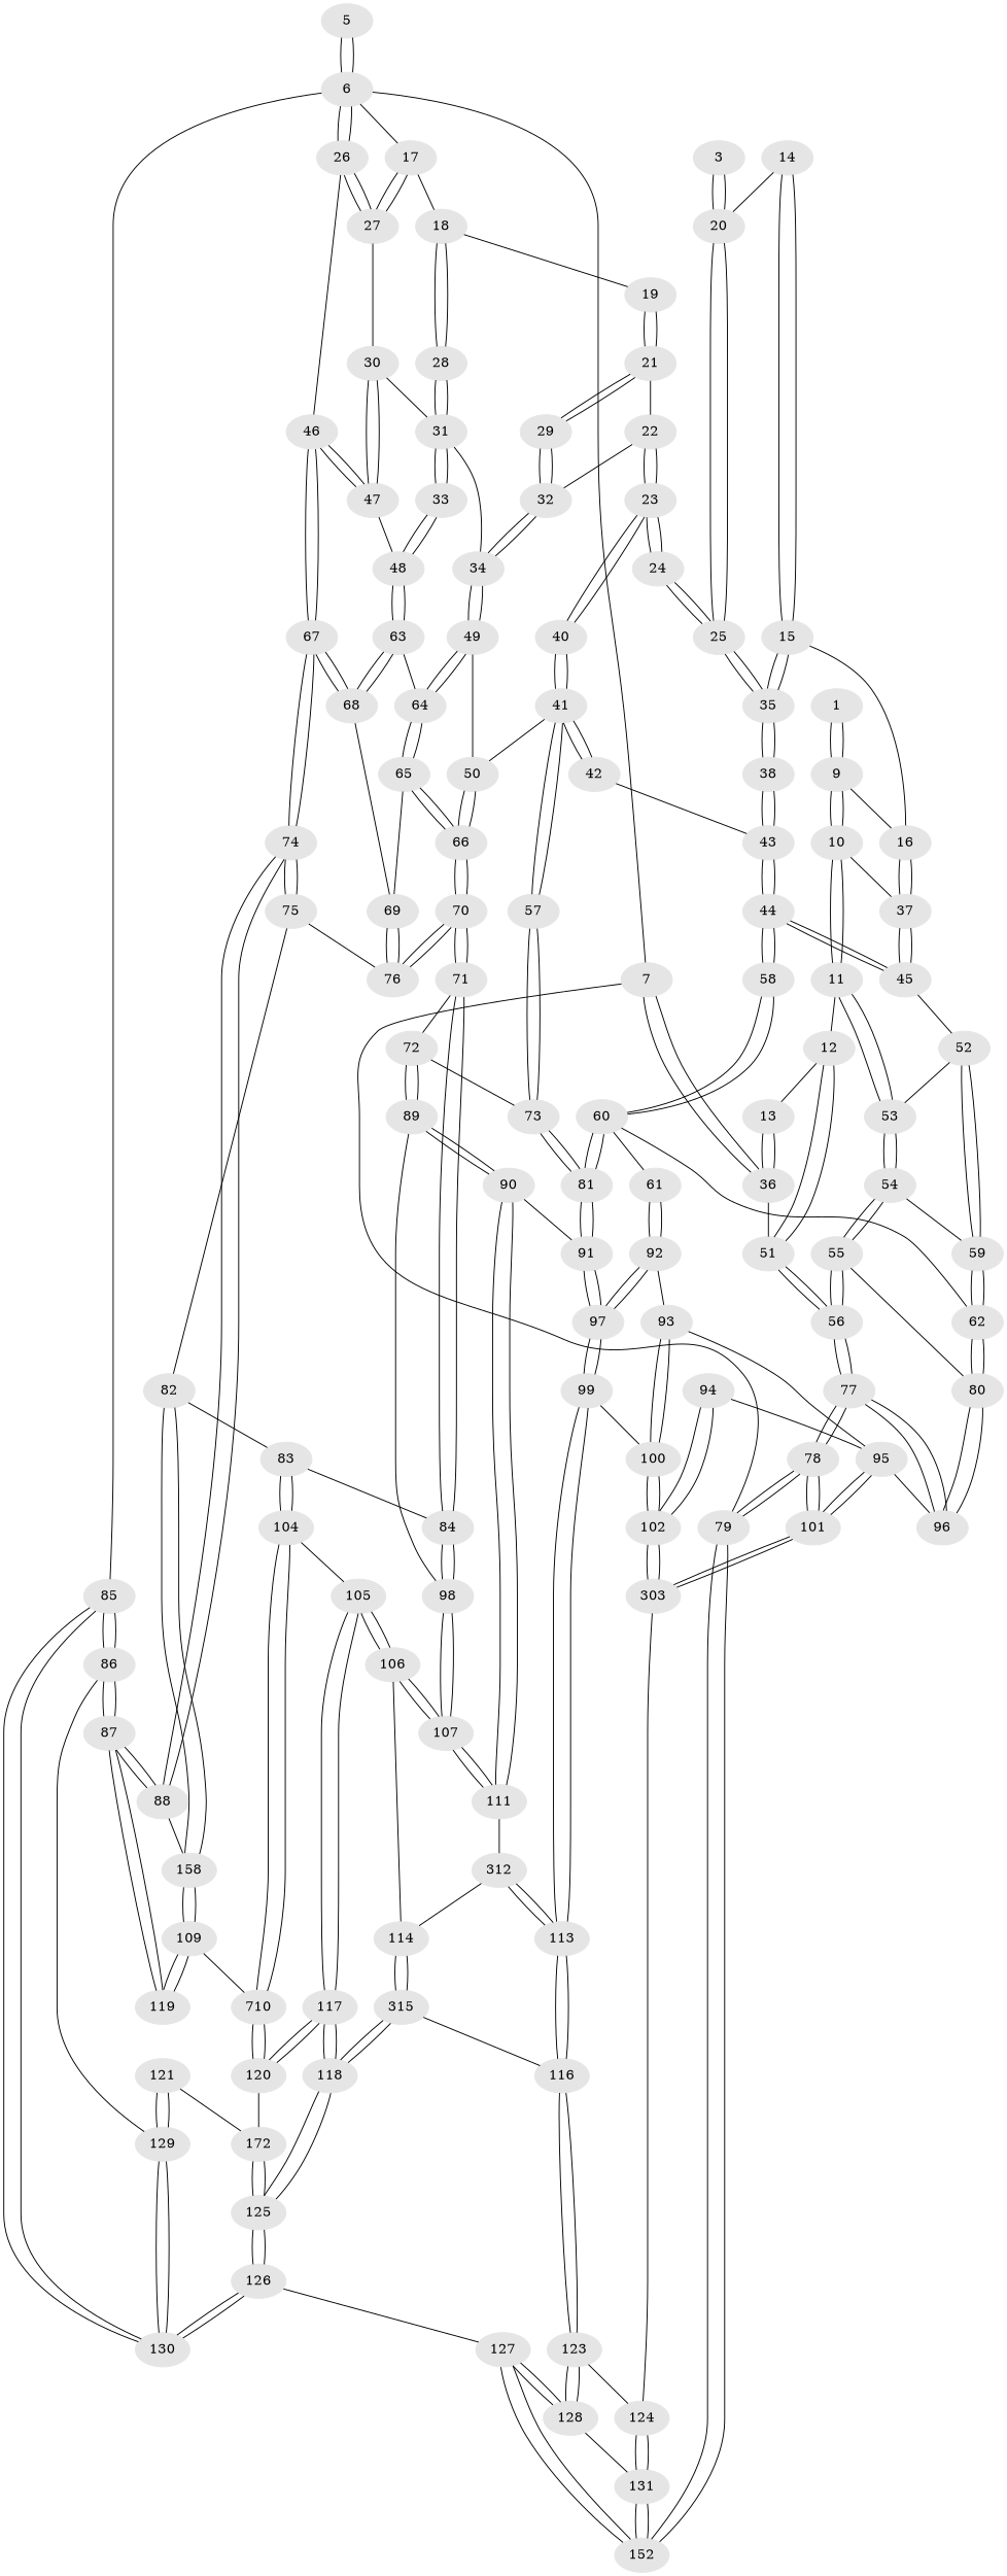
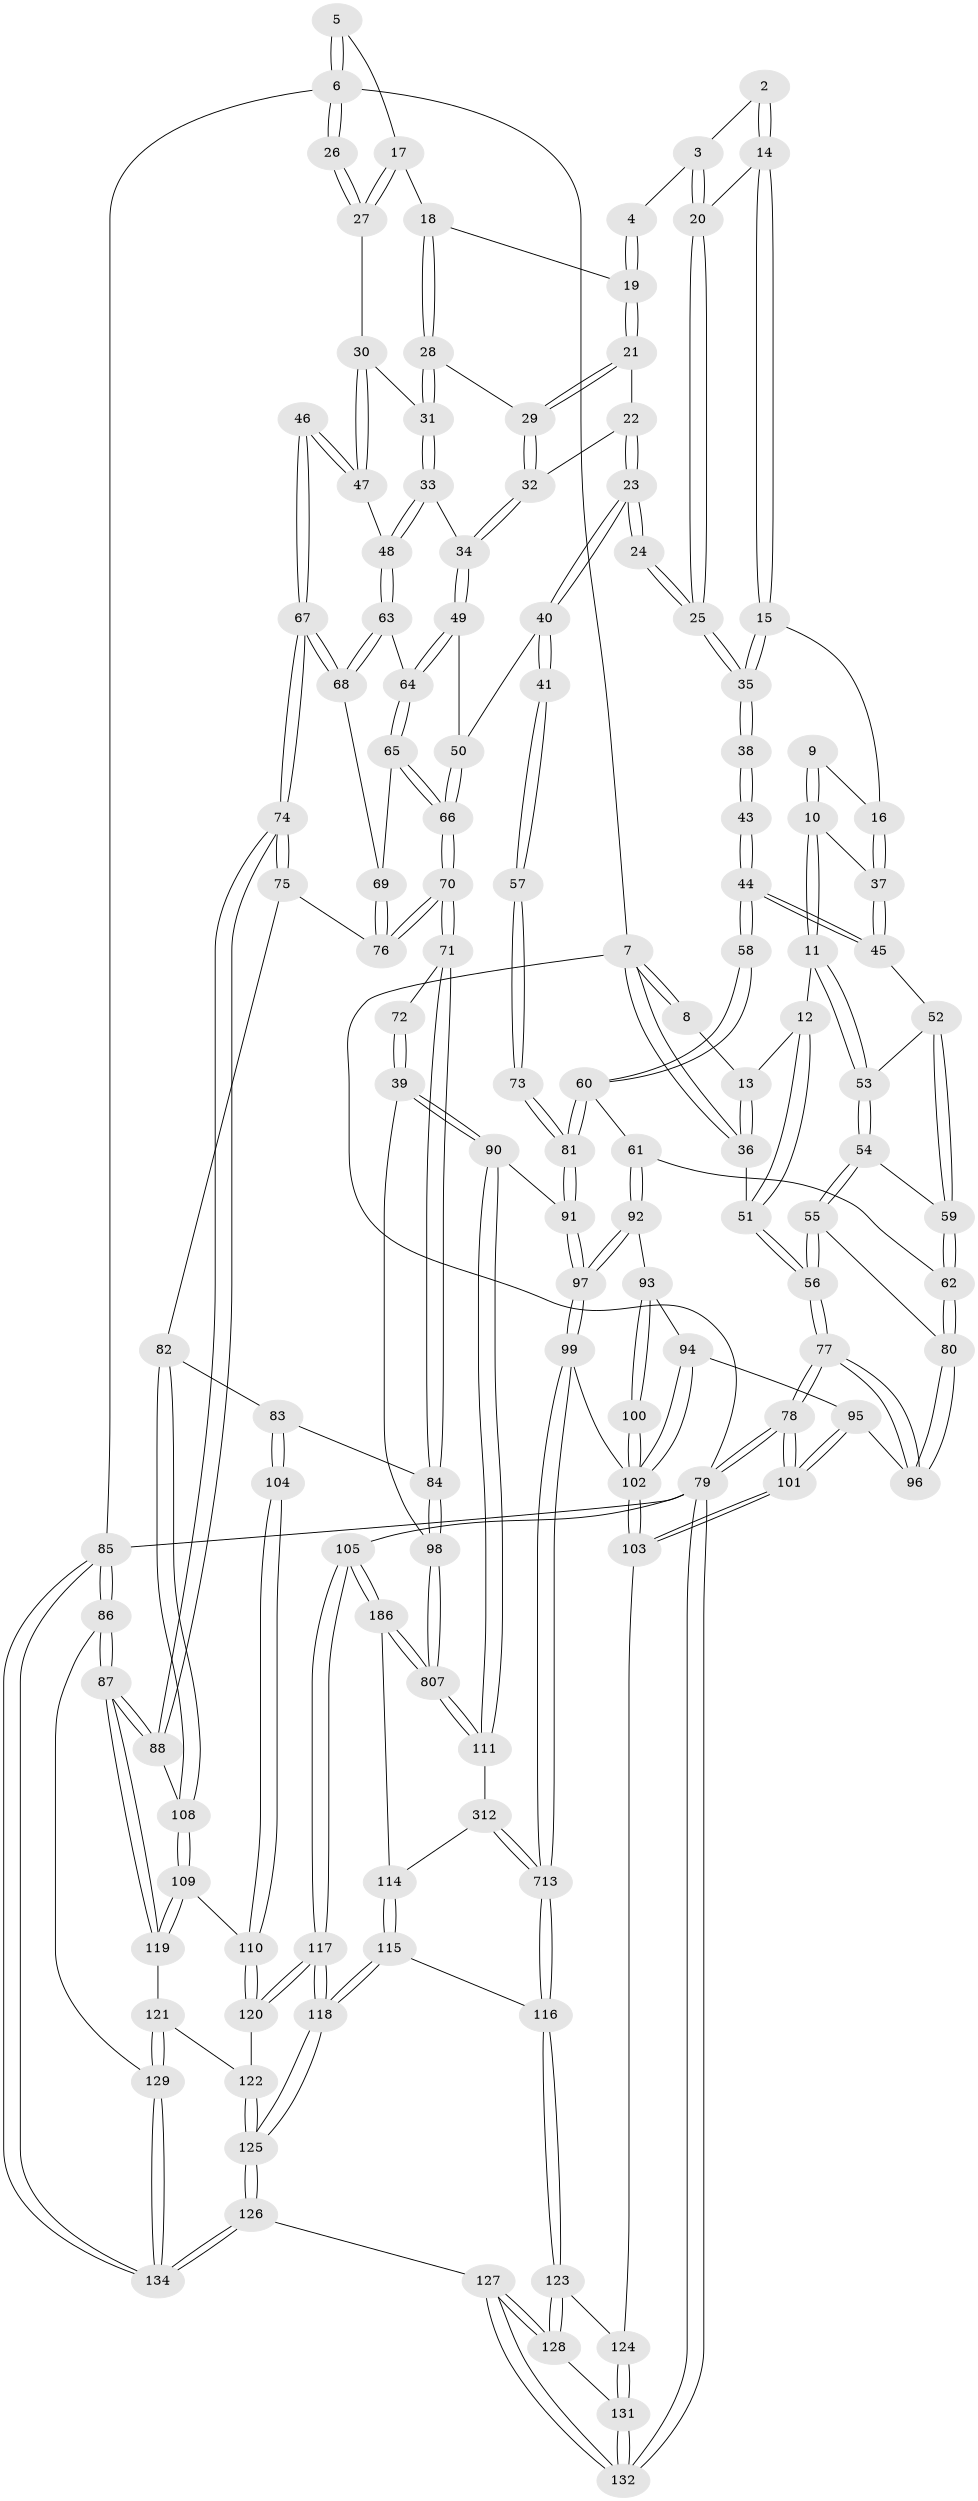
  graph {
    node [color=gray90 style=filled]
-   1
    9
+   2
    3
    14
    10
    16
+   4
    20
    15
    19
    25
    5
    6
    17
    21
    7
    26
    85
    18
    27
+   8
    36
    79
    46
    86
-   130
+   130 [label=134]
    13
    51
-   132 [label=152]
+   132
    11
    37
    12
    53
    45
    54
    56
    35
    38
    28
    30
    29
    31
    22
    23
    32
    24
    40
    34
    41
    50
    47
    67
    33
    48
    49
    63
    64
    43
    52
    44
-   42
    57
    66
    73
    58
    60
    59
    68
    74
    65
    70
    77
    62
    55
    80
    96
    78
    81
    61
    92
    91
    97
    93
    69
    76
    71
    75
    88
    72
    84
-   89
+   89 [label=39]
    98
    90
    82
-   108 [label=158]
+   108
    83
    101
-   103 [label=303]
+   103
    104
    109
    105
-   110 [label=710]
-   107
+   110
+   107 [label=807]
    87
    129
    119
    121
    111
    n110 [label=312]
    99
    94
    100
    95
    102
-   113
+   113 [label=713]
    116
    124
    131
-   106
+   106 [label=186]
    117
    120
    114
    118
-   115 [label=315]
-   122 [label=172]
+   115
+   122
    123
    125
    128
    126
    127
-   1 -- 9
-   1 -- 9
    9 -- 10
    9 -- 10
    9 -- 16
+   2 -- 3
+   2 -- 14
+   2 -- 14
+   3 -- 4
    3 -- 20
    3 -- 20
    14 -- 20
    14 -- 15
    14 -- 15
    10 -- 11
    10 -- 11
    10 -- 37
    16 -- 37
    16 -- 37
+   4 -- 19
+   4 -- 19
    20 -- 25
    20 -- 25
    15 -- 16
    15 -- 35
    15 -- 35
    19 -- 21
    19 -- 21
    25 -- 35
    25 -- 35
    5 -- 6
    5 -- 6
-   6 -- 17
+   5 -- 17
    6 -- 7
    6 -- 26
    6 -- 26
    6 -- 85
    17 -- 18
    17 -- 27
    17 -- 27
    21 -- 29
    21 -- 29
    21 -- 22
+   7 -- 8
+   7 -- 8
    7 -- 36
    7 -- 36
    7 -- 79
    26 -- 27
    26 -- 27
-   26 -- 46
    85 -- 86
    85 -- 86
    85 -- 130
    85 -- 130
    18 -- 19
    18 -- 28
    18 -- 28
    27 -- 30
+   8 -- 13
    36 -- 51
+   79 -- 85
    79 -- 132
    79 -- 132
    46 -- 47
    46 -- 47
    46 -- 67
    46 -- 67
    86 -- 87
    86 -- 87
    86 -- 129
    13 -- 36
    13 -- 36
    51 -- 56
    51 -- 56
    11 -- 12
    11 -- 53
    11 -- 53
    37 -- 45
    37 -- 45
    12 -- 13
    12 -- 51
    12 -- 51
    53 -- 54
    53 -- 54
    45 -- 52
    54 -- 59
    54 -- 55
    54 -- 55
    56 -- 77
    56 -- 77
    35 -- 38
    35 -- 38
    38 -- 43
    38 -- 43
+   28 -- 29
    28 -- 31
    28 -- 31
    30 -- 31
    30 -- 47
    30 -- 47
    29 -- 32
    29 -- 32
    31 -- 33
    31 -- 33
    22 -- 23
    22 -- 23
    22 -- 32
    23 -- 24
    23 -- 24
    23 -- 40
    23 -- 40
    32 -- 34
    32 -- 34
    24 -- 25
    24 -- 25
    40 -- 41
    40 -- 41
-   41 -- 50
+   40 -- 50
    34 -- 49
    34 -- 49
-   41 -- 42
-   41 -- 42
    41 -- 57
    41 -- 57
    50 -- 66
    50 -- 66
    47 -- 48
    67 -- 68
    67 -- 68
    67 -- 74
    67 -- 74
-   31 -- 34
+   33 -- 34
    33 -- 48
    33 -- 48
    48 -- 63
    48 -- 63
    49 -- 50
    49 -- 64
    49 -- 64
    63 -- 64
    63 -- 68
    63 -- 68
    64 -- 65
    64 -- 65
    43 -- 44
    43 -- 44
    52 -- 53
    52 -- 59
    52 -- 59
    44 -- 45
    44 -- 45
    44 -- 58
    44 -- 58
-   42 -- 43
    57 -- 73
    57 -- 73
    66 -- 70
    66 -- 70
    73 -- 81
    73 -- 81
    58 -- 60
    58 -- 60
    60 -- 81
    60 -- 81
    60 -- 61
    59 -- 62
    59 -- 62
    68 -- 69
    74 -- 75
    74 -- 75
    74 -- 88
    74 -- 88
    65 -- 66
    65 -- 66
    65 -- 69
    70 -- 76
    70 -- 76
    70 -- 71
    70 -- 71
    77 -- 96
    77 -- 96
    77 -- 78
    77 -- 78
    62 -- 80
    62 -- 80
    55 -- 56
    55 -- 56
    55 -- 80
    80 -- 96
    80 -- 96
    78 -- 79
    78 -- 79
    78 -- 101
    78 -- 101
    81 -- 91
    81 -- 91
-   60 -- 62
+   61 -- 62
    61 -- 92
    61 -- 92
    92 -- 97
    92 -- 97
    92 -- 93
    91 -- 97
    91 -- 97
    97 -- 99
    97 -- 99
-   93 -- 95
+   93 -- 94
    93 -- 100
    93 -- 100
    69 -- 76
    69 -- 76
    71 -- 72
    71 -- 84
    71 -- 84
    75 -- 76
    75 -- 82
    88 -- 108
-   72 -- 73
    72 -- 89
    72 -- 89
    84 -- 98
    84 -- 98
    89 -- 98
    89 -- 90
    89 -- 90
    98 -- 107
    98 -- 107
    90 -- 91
    90 -- 111
    90 -- 111
    82 -- 108
    82 -- 108
    82 -- 83
    108 -- 109
    108 -- 109
    83 -- 84
    83 -- 104
    83 -- 104
    101 -- 103
    101 -- 103
    103 -- 124
-   104 -- 105
+   79 -- 105
    104 -- 110
    104 -- 110
    109 -- 110
    109 -- 119
    109 -- 119
    105 -- 106
    105 -- 106
    105 -- 117
    105 -- 117
    110 -- 120
    110 -- 120
    107 -- 111
    107 -- 111
    87 -- 88
    87 -- 88
    87 -- 119
    87 -- 119
    129 -- 130
    129 -- 130
+   119 -- 121
    121 -- 129
    121 -- 129
    121 -- 122
    111 -- n110
    n110 -- 113
    n110 -- 113
    n110 -- 114
-   99 -- 100
+   99 -- 102
    99 -- 113
    99 -- 113
    94 -- 95
    94 -- 102
    94 -- 102
    100 -- 102
    100 -- 102
    95 -- 96
    95 -- 101
    95 -- 101
    102 -- 103
    102 -- 103
    113 -- 116
    113 -- 116
    116 -- 123
    116 -- 123
    124 -- 131
    124 -- 131
    131 -- 132
    131 -- 132
    106 -- 107
    106 -- 107
    106 -- 114
    117 -- 120
    117 -- 120
    117 -- 118
    117 -- 118
    120 -- 122
    114 -- 115
    114 -- 115
    118 -- 125
    118 -- 125
    115 -- 116
    115 -- 118
    115 -- 118
    122 -- 125
    122 -- 125
    123 -- 124
    123 -- 128
    123 -- 128
    125 -- 126
    125 -- 126
    128 -- 131
    126 -- 130
    126 -- 130
    126 -- 127
    127 -- 132
    127 -- 132
    127 -- 128
    127 -- 128
  }
